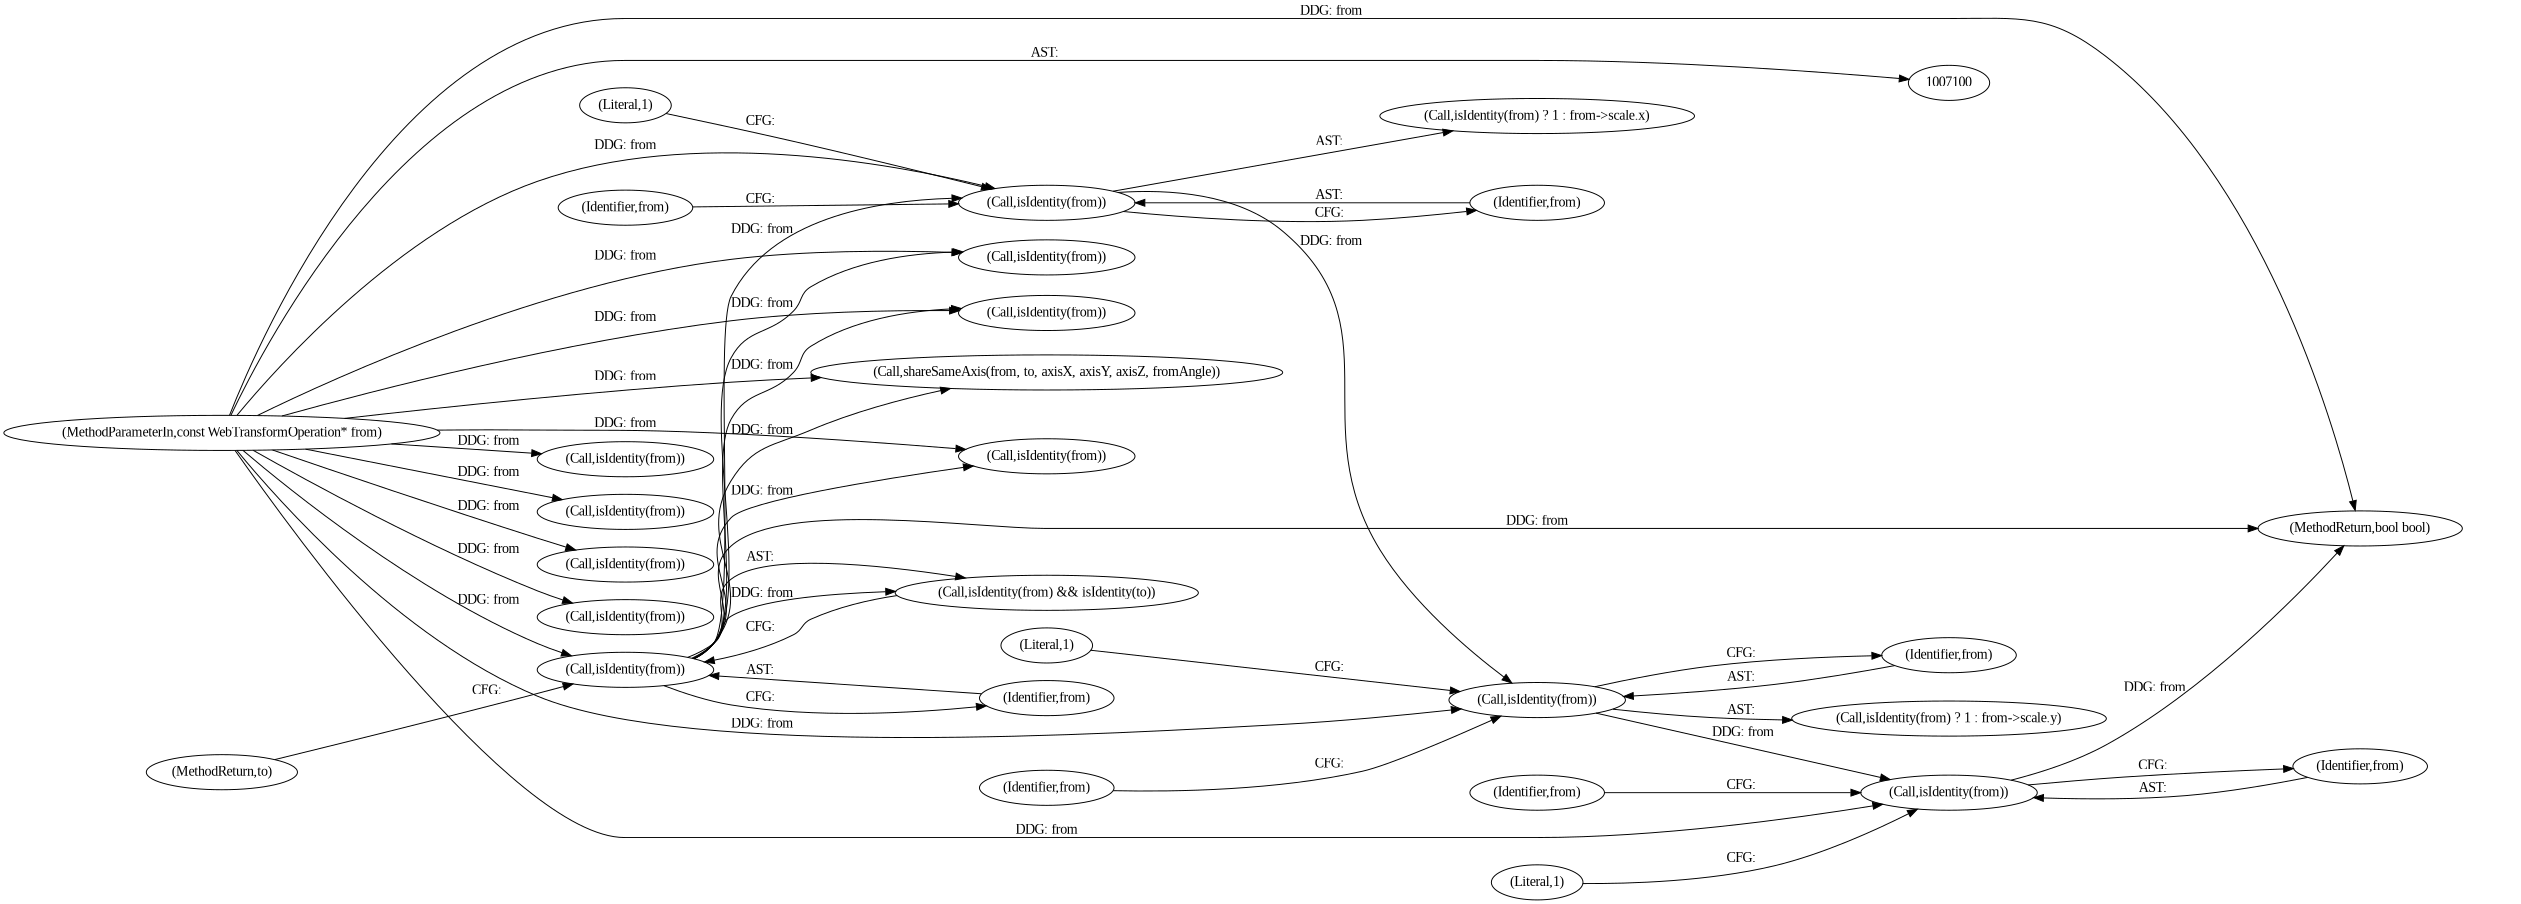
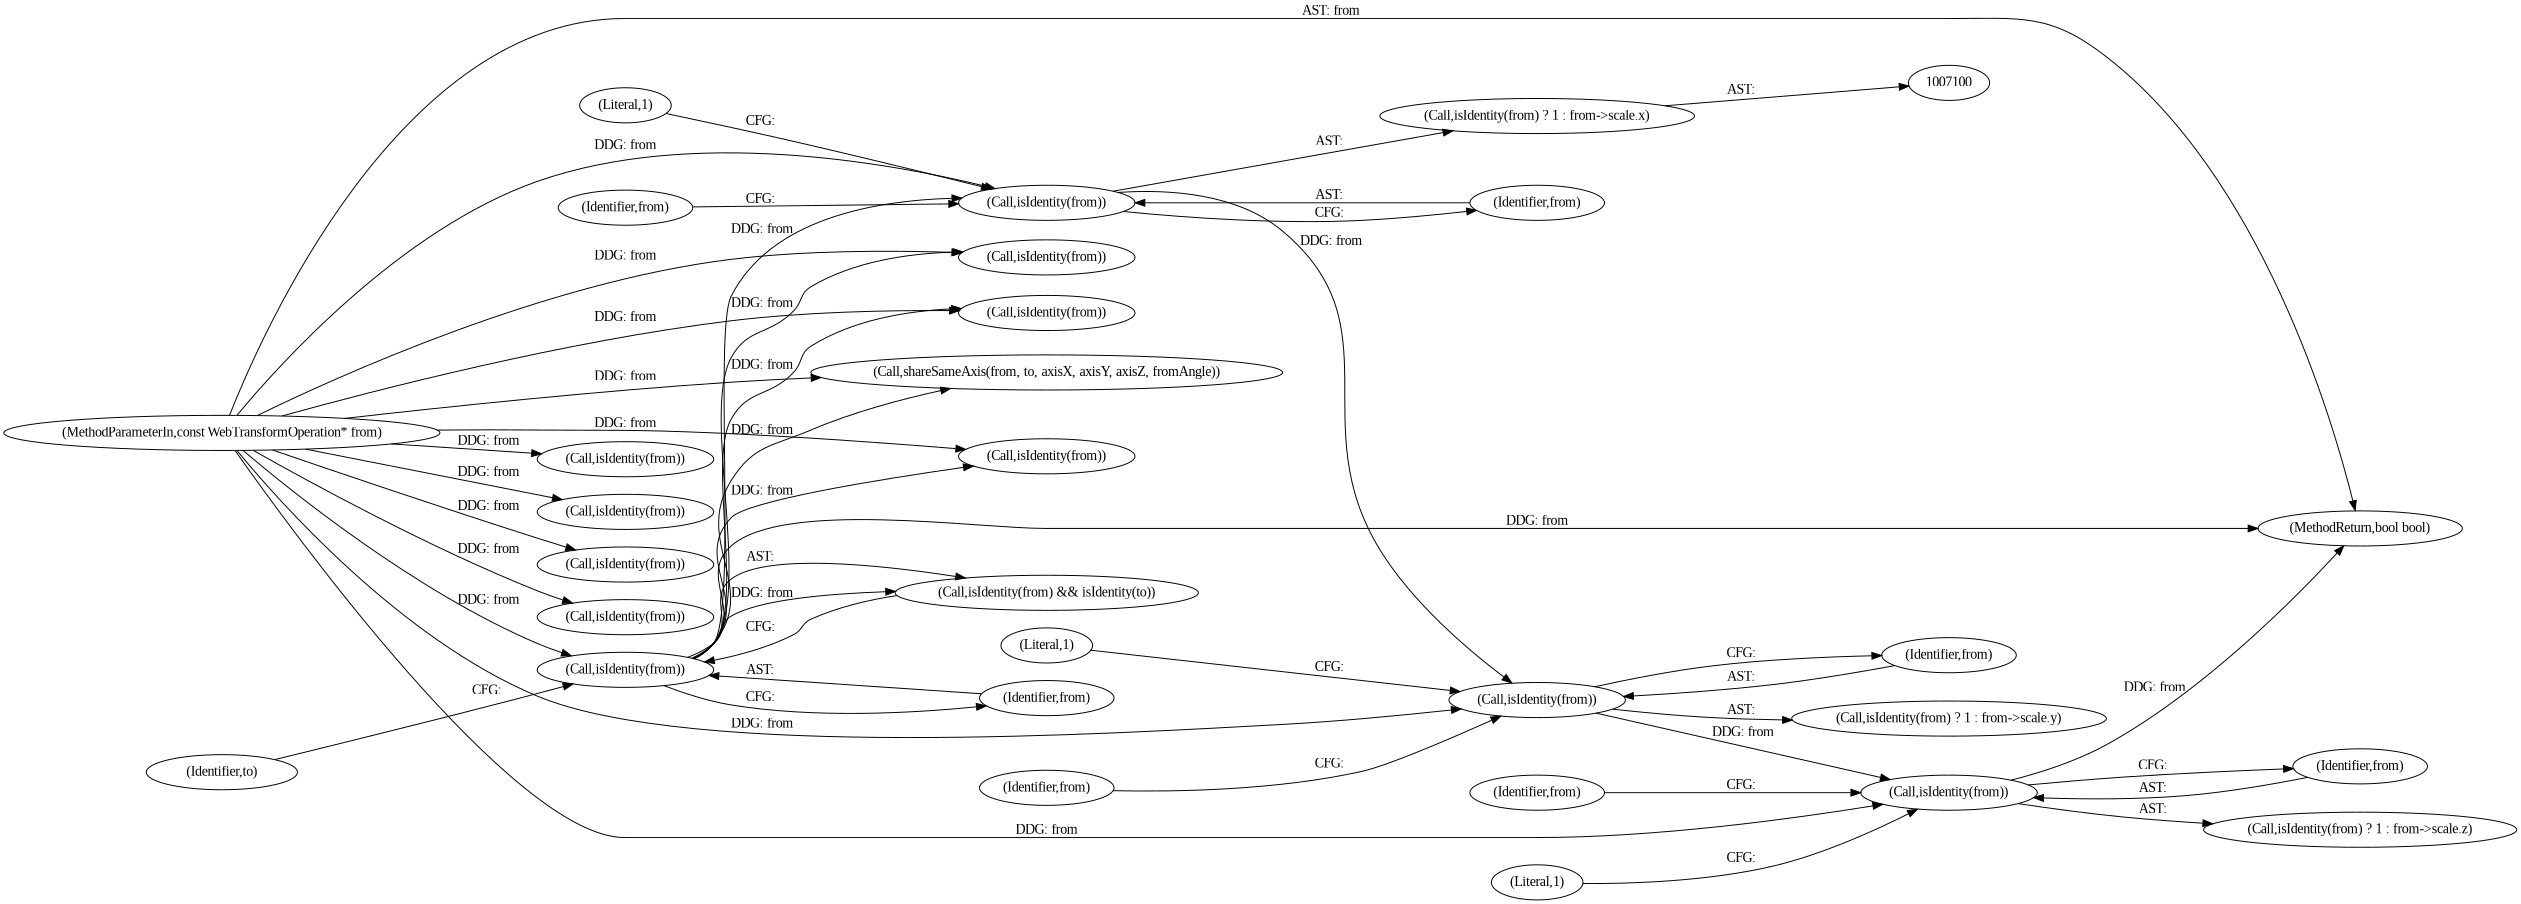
  digraph {
    fontname="Liberation Serif"
    rankdir=LR
    node [fontname="Liberation Serif"]
    edge [fontname="Liberation Serif"]
    n1 [label="(Call,isIdentity(from))"]
    n2 [label="(Call,isIdentity(from))"]
    n3 [label="(Call,isIdentity(from) ? 1 : from->scale.y)"]
    n4 [label="(Identifier,from)"]
    n5 [label="(MethodReturn,bool bool)"]
    n6 [label="(Identifier,from)"]
+   n7 [label="(Call,isIdentity(from) ? 1 : from->scale.z)"]
    n8 [label="(Call,isIdentity(from))"]
    n9 [label="(Call,isIdentity(from) ? 1 : from->scale.x)"]
    n10 [label="(Identifier,from)"]
    n11 [label="(Call,isIdentity(from))"]
    n12 [label="(Identifier,from)"]
    n13 [label="(Call,isIdentity(from))"]
    n14 [label="(Call,isIdentity(from))"]
    n15 [label="(Call,isIdentity(from))"]
    n16 [label="(Call,shareSameAxis(from, to, axisX, axisY, axisZ, fromAngle))"]
    n17 [label="(Call,isIdentity(from) && isIdentity(to))"]
    n18 [label="(MethodParameterIn,const WebTransformOperation* from)"]
    n19 [label="(Call,isIdentity(from))"]
    n20 [label="(Call,isIdentity(from))"]
    n21 [label="(Call,isIdentity(from))"]
    n22 [label="(Call,isIdentity(from))"]
    n23 [label=1007100]
-   n24 [label="(MethodReturn,to)"]
+   n24 [label="(Identifier,to)"]
    n25 [label="(Identifier,from)"]
    n26 [label="(Literal,1)"]
    n27 [label="(Literal,1)"]
    n28 [label="(Identifier,from)"]
    n29 [label="(Literal,1)"]
    n30 [label="(Identifier,from)"]
    n1 -> n2 [label="DDG: from"]
    n1 -> n3 [label="AST: "]
    n1 -> n4 [label="CFG: "]
    n2 -> n5 [label="DDG: from"]
    n2 -> n6 [label="CFG: "]
+   n2 -> n7 [label="AST: "]
    n4 -> n1 [label="AST: "]
    n6 -> n2 [label="AST: "]
    n8 -> n1 [label="DDG: from"]
    n8 -> n9 [label="AST: "]
    n8 -> n10 [label="CFG: "]
    n10 -> n8 [label="AST: "]
    n11 -> n5 [label="DDG: from"]
    n11 -> n8 [label="DDG: from"]
    n11 -> n12 [label="CFG: "]
    n11 -> n13 [label="DDG: from"]
    n11 -> n14 [label="DDG: from"]
    n11 -> n15 [label="DDG: from"]
    n11 -> n16 [label="DDG: from"]
    n11 -> n17 [label="AST: "]
    n11 -> n17 [label="DDG: from"]
    n12 -> n11 [label="AST: "]
    n17 -> n11 [label="CFG: "]
    n18 -> n1 [label="DDG: from"]
    n18 -> n2 [label="DDG: from"]
-   n18 -> n5 [label="DDG: from"]
+   n18 -> n5 [label="AST: from"]
    n18 -> n8 [label="DDG: from"]
    n18 -> n11 [label="DDG: from"]
    n18 -> n13 [label="DDG: from"]
    n18 -> n14 [label="DDG: from"]
    n18 -> n15 [label="DDG: from"]
    n18 -> n16 [label="DDG: from"]
    n18 -> n19 [label="DDG: from"]
    n18 -> n20 [label="DDG: from"]
    n18 -> n21 [label="DDG: from"]
    n18 -> n22 [label="DDG: from"]
-   n18 -> n23 [label="AST: "]
+   n9 -> n23 [label="AST: "]
    n24 -> n11 [label="CFG: "]
    n25 -> n1 [label="CFG: "]
    n26 -> n1 [label="CFG: "]
    n27 -> n8 [label="CFG: "]
    n28 -> n8 [label="CFG: "]
    n29 -> n2 [label="CFG: "]
    n30 -> n2 [label="CFG: "]
  }
